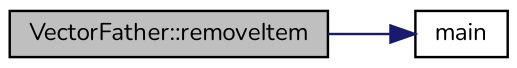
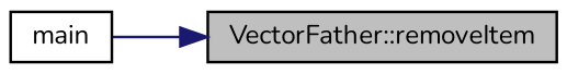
  digraph {
    rankdir=RL
    fontname=Nunito
    node [color=black fontname=Nunito fontsize=10 shape=record style=filled]
    n1 [fillcolor=grey75 fontcolor=black height=0.2 label="VectorFather::removeItem" width=0.4]
    n2 [fillcolor=white height=0.2 label=main width=0.4]
-   n2 -> n1 [color=midnightblue dir=back fontname=Nunito fontsize=10 labelfontname=Helvetica labelfontsize=10 style=solid]
+   n1 -> n2 [color=midnightblue dir=back fontname=Nunito fontsize=10 labelfontname=Helvetica labelfontsize=10 style=solid]
  }
